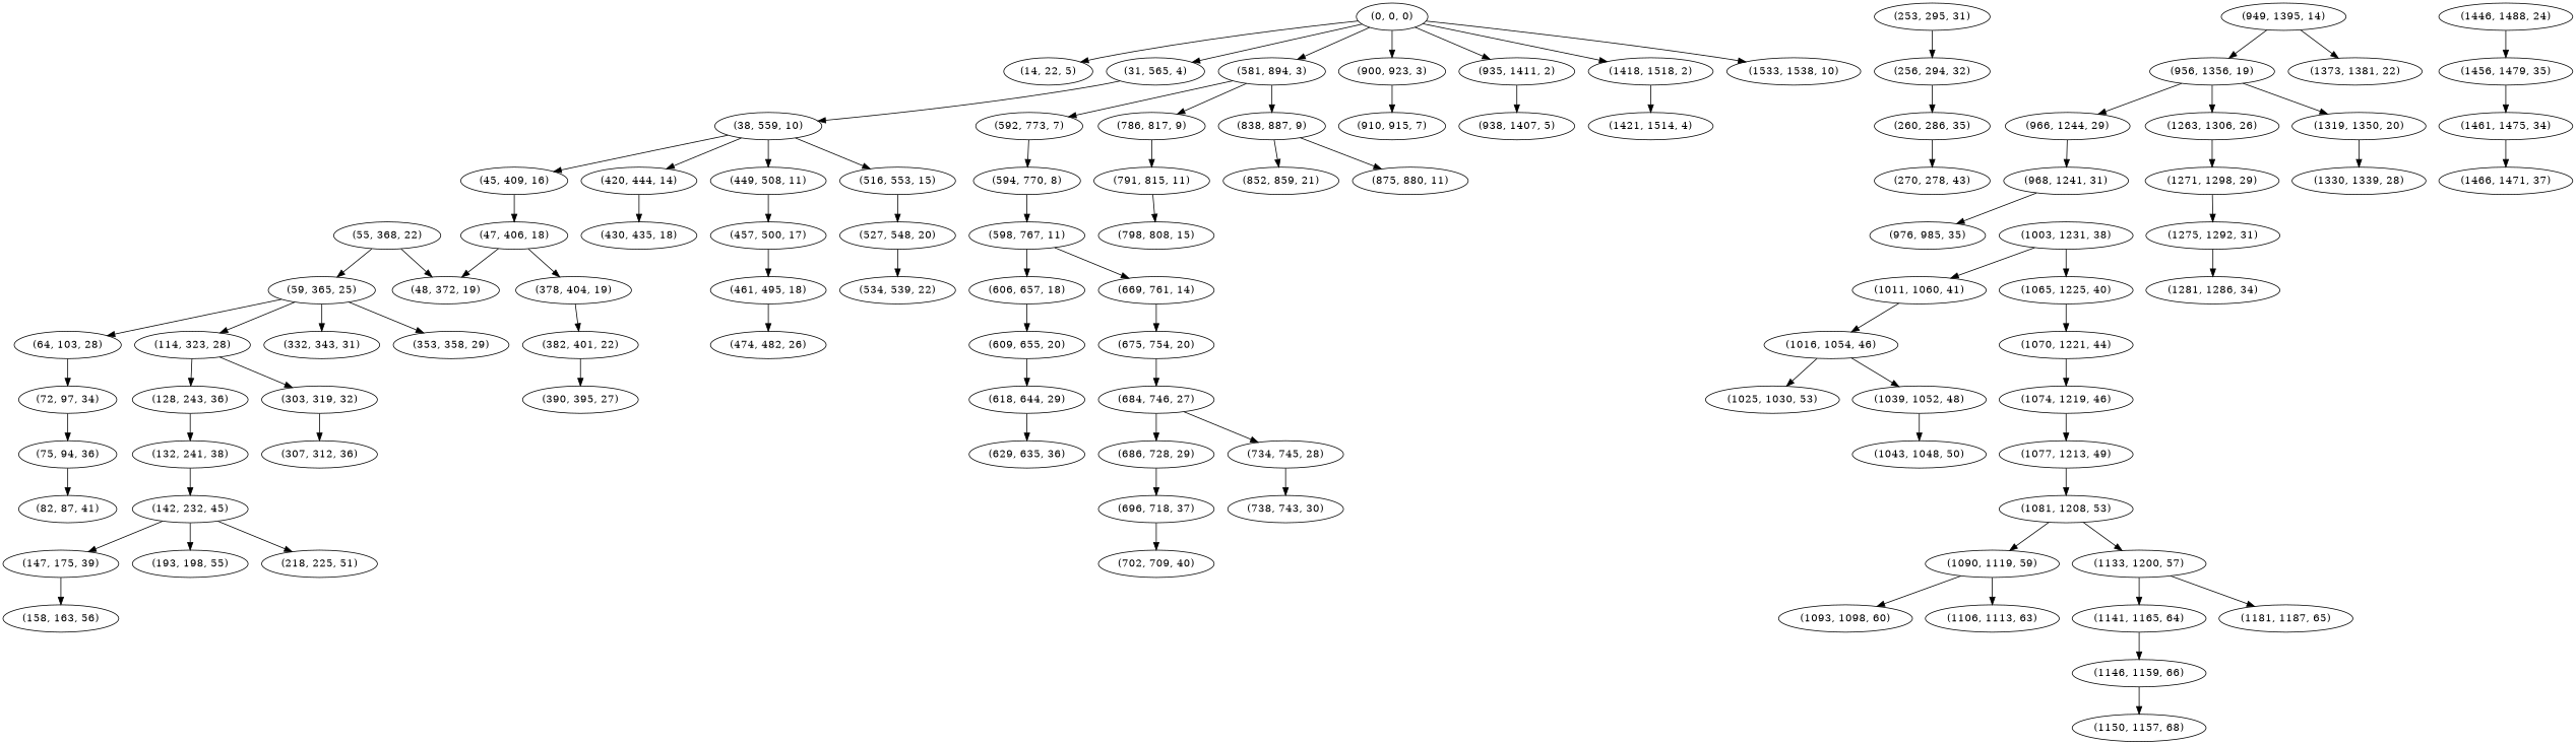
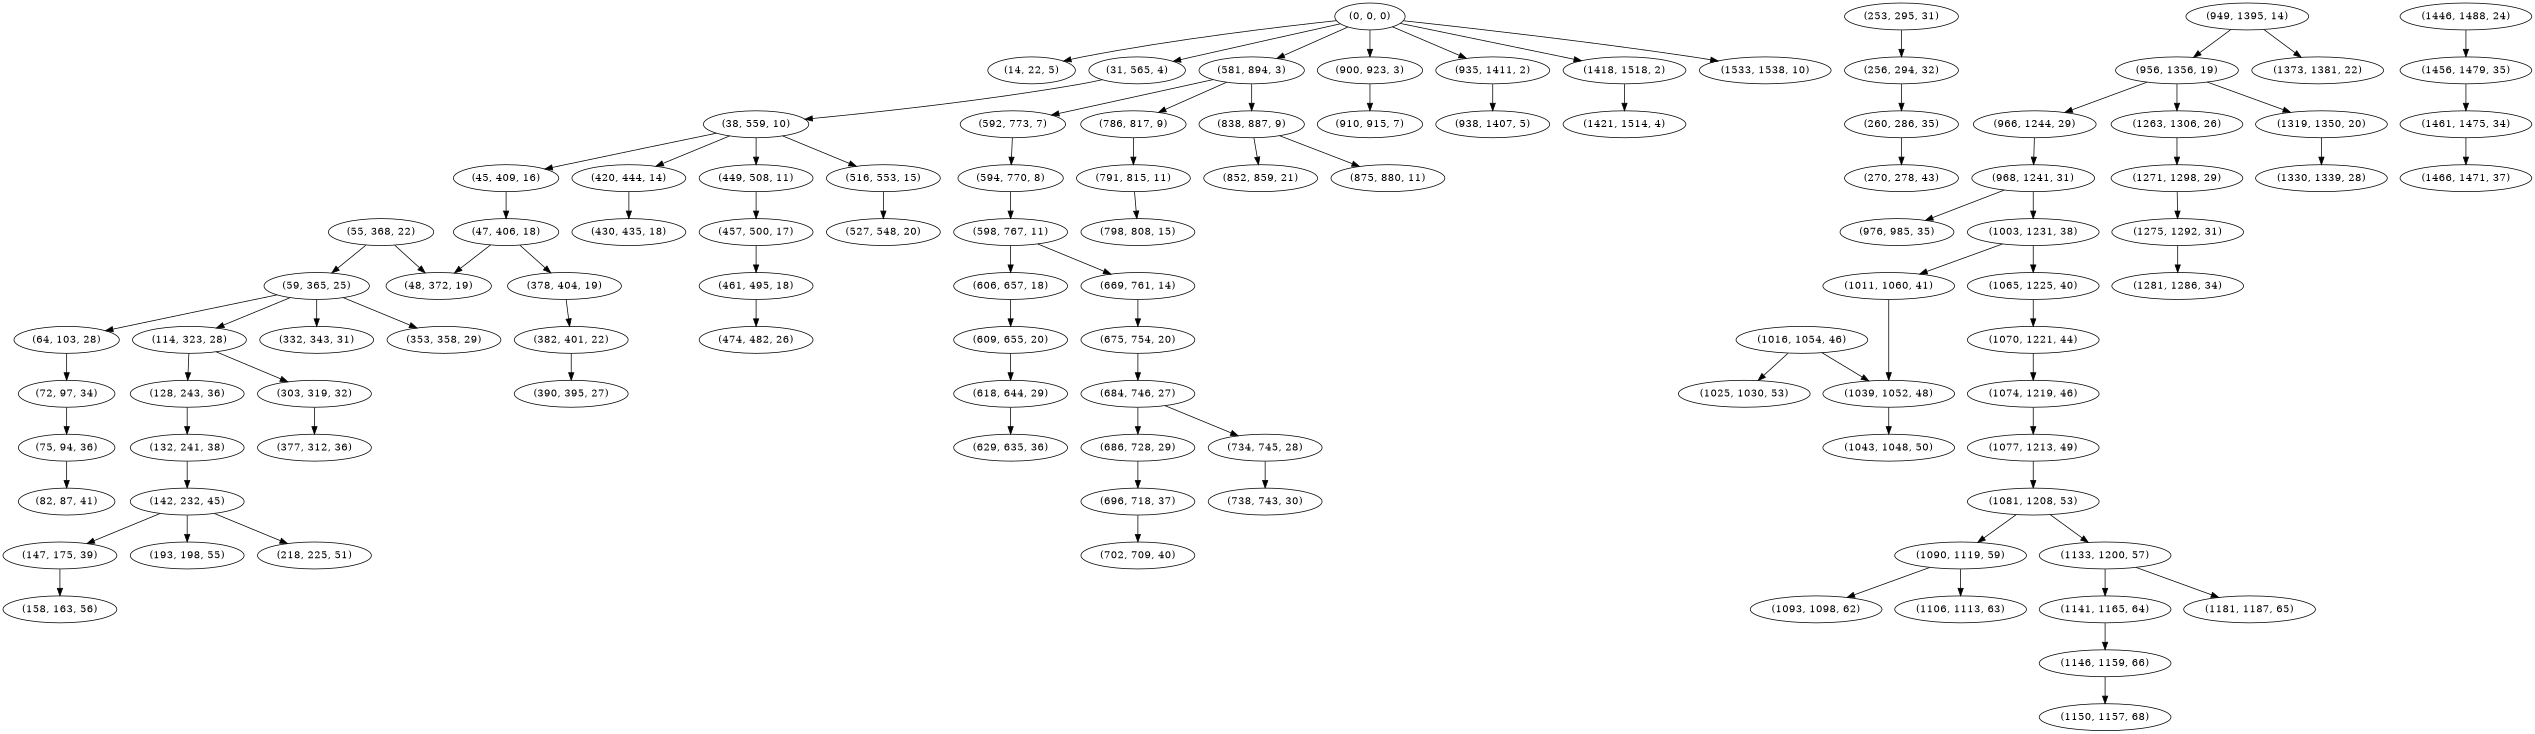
  digraph {
    "(0, 0, 0)"
    "(14, 22, 5)"
    "(31, 565, 4)"
    "(581, 894, 3)"
    "(900, 923, 3)"
    "(935, 1411, 2)"
    "(1418, 1518, 2)"
    "(1533, 1538, 10)"
    "(38, 559, 10)"
    "(592, 773, 7)"
    "(786, 817, 9)"
    "(838, 887, 9)"
    "(910, 915, 7)"
    "(938, 1407, 5)"
    "(1421, 1514, 4)"
    "(45, 409, 16)"
    "(420, 444, 14)"
    "(449, 508, 11)"
    "(516, 553, 15)"
    "(47, 406, 18)"
    "(430, 435, 18)"
    "(457, 500, 17)"
    "(527, 548, 20)"
    "(48, 372, 19)"
    "(378, 404, 19)"
    "(382, 401, 22)"
    "(55, 368, 22)"
    "(59, 365, 25)"
    "(64, 103, 28)"
    "(114, 323, 28)"
    "(332, 343, 31)"
    "(353, 358, 29)"
    "(72, 97, 34)"
    "(128, 243, 36)"
    "(303, 319, 32)"
    "(75, 94, 36)"
    "(82, 87, 41)"
    "(132, 241, 38)"
    "(253, 295, 31)"
    "(256, 294, 32)"
-   "(307, 312, 36)"
+   "(307, 312, 36)" [label="(377, 312, 36)"]
    "(142, 232, 45)"
    n43 [label="(147, 175, 39)"]
    "(193, 198, 55)"
    "(218, 225, 51)"
    "(158, 163, 56)"
    "(260, 286, 35)"
    "(270, 278, 43)"
    "(390, 395, 27)"
    "(461, 495, 18)"
    "(474, 482, 26)"
-   "(534, 539, 22)"
    "(594, 770, 8)"
    "(791, 815, 11)"
    "(852, 859, 21)"
    "(875, 880, 11)"
    "(598, 767, 11)"
    "(606, 657, 18)"
    "(669, 761, 14)"
    "(609, 655, 20)"
    "(675, 754, 20)"
    "(618, 644, 29)"
    "(629, 635, 36)"
    "(684, 746, 27)"
    "(686, 728, 29)"
    "(734, 745, 28)"
    "(696, 718, 37)"
    "(738, 743, 30)"
    "(702, 709, 40)"
    "(798, 808, 15)"
    "(949, 1395, 14)"
    "(956, 1356, 19)"
    "(1373, 1381, 22)"
    "(966, 1244, 29)"
    "(1263, 1306, 26)"
    "(1319, 1350, 20)"
    "(968, 1241, 31)"
    "(1271, 1298, 29)"
    "(1330, 1339, 28)"
    "(976, 985, 35)"
    "(1003, 1231, 38)"
    "(1011, 1060, 41)"
    "(1065, 1225, 40)"
    "(1016, 1054, 46)"
    "(1070, 1221, 44)"
    "(1025, 1030, 53)"
    "(1039, 1052, 48)"
    "(1043, 1048, 50)"
    "(1074, 1219, 46)"
    "(1077, 1213, 49)"
    "(1081, 1208, 53)"
    "(1090, 1119, 59)"
    "(1133, 1200, 57)"
-   "(1093, 1098, 62)" [label="(1093, 1098, 60)"]
+   "(1093, 1098, 62)"
    "(1106, 1113, 63)"
    "(1141, 1165, 64)"
    "(1181, 1187, 65)"
    "(1146, 1159, 66)"
    "(1150, 1157, 68)"
    "(1275, 1292, 31)"
    "(1281, 1286, 34)"
    n102 [label="(1456, 1479, 35)"]
    "(1446, 1488, 24)"
    "(1461, 1475, 34)"
    "(1466, 1471, 37)"
    "(0, 0, 0)" -> "(14, 22, 5)"
    "(0, 0, 0)" -> "(31, 565, 4)"
    "(0, 0, 0)" -> "(581, 894, 3)"
    "(0, 0, 0)" -> "(900, 923, 3)"
    "(0, 0, 0)" -> "(935, 1411, 2)"
    "(0, 0, 0)" -> "(1418, 1518, 2)"
    "(0, 0, 0)" -> "(1533, 1538, 10)"
    "(31, 565, 4)" -> "(38, 559, 10)"
    "(581, 894, 3)" -> "(592, 773, 7)"
    "(581, 894, 3)" -> "(786, 817, 9)"
    "(581, 894, 3)" -> "(838, 887, 9)"
    "(900, 923, 3)" -> "(910, 915, 7)"
    "(935, 1411, 2)" -> "(938, 1407, 5)"
    "(1418, 1518, 2)" -> "(1421, 1514, 4)"
    "(38, 559, 10)" -> "(45, 409, 16)"
    "(38, 559, 10)" -> "(420, 444, 14)"
    "(38, 559, 10)" -> "(449, 508, 11)"
    "(38, 559, 10)" -> "(516, 553, 15)"
    "(592, 773, 7)" -> "(594, 770, 8)"
    "(786, 817, 9)" -> "(791, 815, 11)"
    "(838, 887, 9)" -> "(852, 859, 21)"
    "(838, 887, 9)" -> "(875, 880, 11)"
    "(45, 409, 16)" -> "(47, 406, 18)"
    "(420, 444, 14)" -> "(430, 435, 18)"
    "(449, 508, 11)" -> "(457, 500, 17)"
    "(516, 553, 15)" -> "(527, 548, 20)"
    "(47, 406, 18)" -> "(48, 372, 19)"
    "(47, 406, 18)" -> "(378, 404, 19)"
    "(457, 500, 17)" -> "(461, 495, 18)"
-   "(527, 548, 20)" -> "(534, 539, 22)"
    "(378, 404, 19)" -> "(382, 401, 22)"
    "(382, 401, 22)" -> "(390, 395, 27)"
    "(55, 368, 22)" -> "(48, 372, 19)"
    "(55, 368, 22)" -> "(59, 365, 25)"
    "(59, 365, 25)" -> "(64, 103, 28)"
    "(59, 365, 25)" -> "(114, 323, 28)"
    "(59, 365, 25)" -> "(332, 343, 31)"
    "(59, 365, 25)" -> "(353, 358, 29)"
    "(64, 103, 28)" -> "(72, 97, 34)"
    "(114, 323, 28)" -> "(128, 243, 36)"
    "(114, 323, 28)" -> "(303, 319, 32)"
    "(72, 97, 34)" -> "(75, 94, 36)"
    "(128, 243, 36)" -> "(132, 241, 38)"
    "(303, 319, 32)" -> "(307, 312, 36)"
    "(75, 94, 36)" -> "(82, 87, 41)"
    "(132, 241, 38)" -> "(142, 232, 45)"
    "(253, 295, 31)" -> "(256, 294, 32)"
    "(256, 294, 32)" -> "(260, 286, 35)"
    "(142, 232, 45)" -> n43
    "(142, 232, 45)" -> "(193, 198, 55)"
    "(142, 232, 45)" -> "(218, 225, 51)"
    n43 -> "(158, 163, 56)"
    "(260, 286, 35)" -> "(270, 278, 43)"
    "(461, 495, 18)" -> "(474, 482, 26)"
    "(594, 770, 8)" -> "(598, 767, 11)"
    "(791, 815, 11)" -> "(798, 808, 15)"
    "(598, 767, 11)" -> "(606, 657, 18)"
    "(598, 767, 11)" -> "(669, 761, 14)"
    "(606, 657, 18)" -> "(609, 655, 20)"
    "(669, 761, 14)" -> "(675, 754, 20)"
    "(609, 655, 20)" -> "(618, 644, 29)"
    "(675, 754, 20)" -> "(684, 746, 27)"
    "(618, 644, 29)" -> "(629, 635, 36)"
    "(684, 746, 27)" -> "(686, 728, 29)"
    "(684, 746, 27)" -> "(734, 745, 28)"
    "(686, 728, 29)" -> "(696, 718, 37)"
    "(734, 745, 28)" -> "(738, 743, 30)"
    "(696, 718, 37)" -> "(702, 709, 40)"
    "(949, 1395, 14)" -> "(956, 1356, 19)"
    "(949, 1395, 14)" -> "(1373, 1381, 22)"
    "(956, 1356, 19)" -> "(966, 1244, 29)"
    "(956, 1356, 19)" -> "(1263, 1306, 26)"
    "(956, 1356, 19)" -> "(1319, 1350, 20)"
    "(966, 1244, 29)" -> "(968, 1241, 31)"
    "(1263, 1306, 26)" -> "(1271, 1298, 29)"
    "(1319, 1350, 20)" -> "(1330, 1339, 28)"
    "(968, 1241, 31)" -> "(976, 985, 35)"
+   "(968, 1241, 31)" -> "(1003, 1231, 38)"
    "(1271, 1298, 29)" -> "(1275, 1292, 31)"
    "(1003, 1231, 38)" -> "(1011, 1060, 41)"
    "(1003, 1231, 38)" -> "(1065, 1225, 40)"
-   "(1011, 1060, 41)" -> "(1016, 1054, 46)"
+   "(1011, 1060, 41)" -> "(1039, 1052, 48)"
    "(1065, 1225, 40)" -> "(1070, 1221, 44)"
    "(1016, 1054, 46)" -> "(1025, 1030, 53)"
    "(1016, 1054, 46)" -> "(1039, 1052, 48)"
    "(1070, 1221, 44)" -> "(1074, 1219, 46)"
    "(1039, 1052, 48)" -> "(1043, 1048, 50)"
    "(1074, 1219, 46)" -> "(1077, 1213, 49)"
    "(1077, 1213, 49)" -> "(1081, 1208, 53)"
    "(1081, 1208, 53)" -> "(1090, 1119, 59)"
    "(1081, 1208, 53)" -> "(1133, 1200, 57)"
    "(1090, 1119, 59)" -> "(1093, 1098, 62)"
    "(1090, 1119, 59)" -> "(1106, 1113, 63)"
    "(1133, 1200, 57)" -> "(1141, 1165, 64)"
    "(1133, 1200, 57)" -> "(1181, 1187, 65)"
    "(1141, 1165, 64)" -> "(1146, 1159, 66)"
    "(1146, 1159, 66)" -> "(1150, 1157, 68)"
    "(1275, 1292, 31)" -> "(1281, 1286, 34)"
    n102 -> "(1461, 1475, 34)"
    "(1446, 1488, 24)" -> n102
    "(1461, 1475, 34)" -> "(1466, 1471, 37)"
  }
